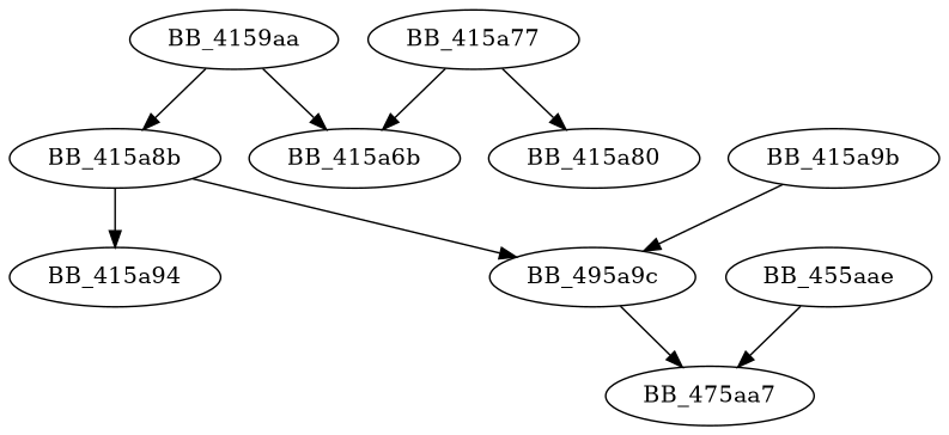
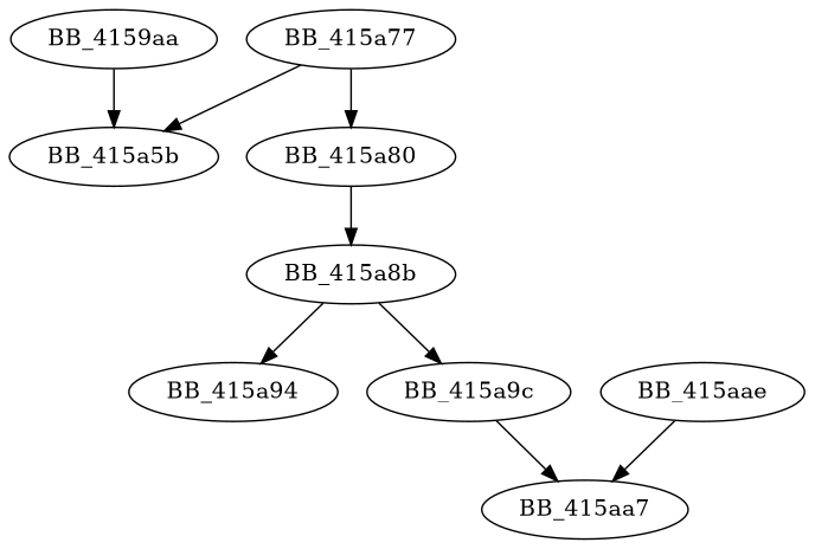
  digraph {
    BB_4159aa
-   BB_415a6b
+   BB_415a6b [label=BB_415a5b]
    BB_415a77
    BB_415a80
    BB_415a8b
    BB_415a94
-   BB_415a9c [label=BB_495a9c]
-   BB_415aa7 [label=BB_475aa7]
-   BB_415a9b
-   BB_415aae [label=BB_455aae]
+   BB_415a9c
+   BB_415aa7
+   BB_415aae
    BB_4159aa -> BB_415a6b
    BB_415a77 -> BB_415a6b
    BB_415a77 -> BB_415a80
-   BB_4159aa -> BB_415a8b
+   BB_415a80 -> BB_415a8b
    BB_415a8b -> BB_415a94
    BB_415a8b -> BB_415a9c
    BB_415a9c -> BB_415aa7
-   BB_415a9b -> BB_415a9c
    BB_415aae -> BB_415aa7
  }
